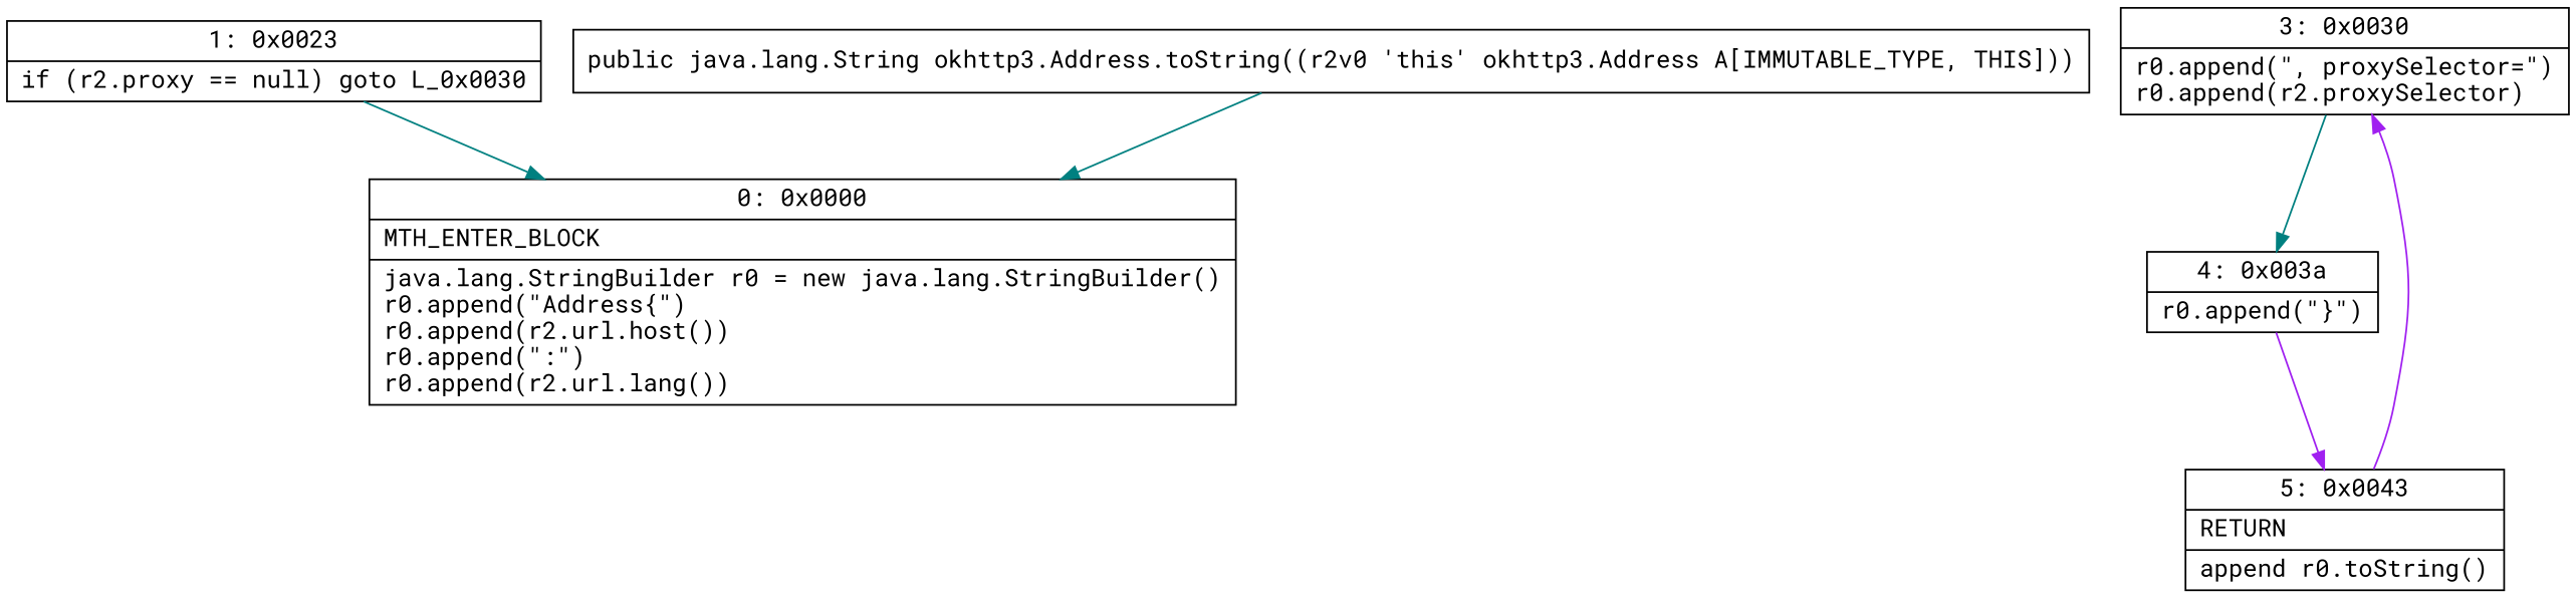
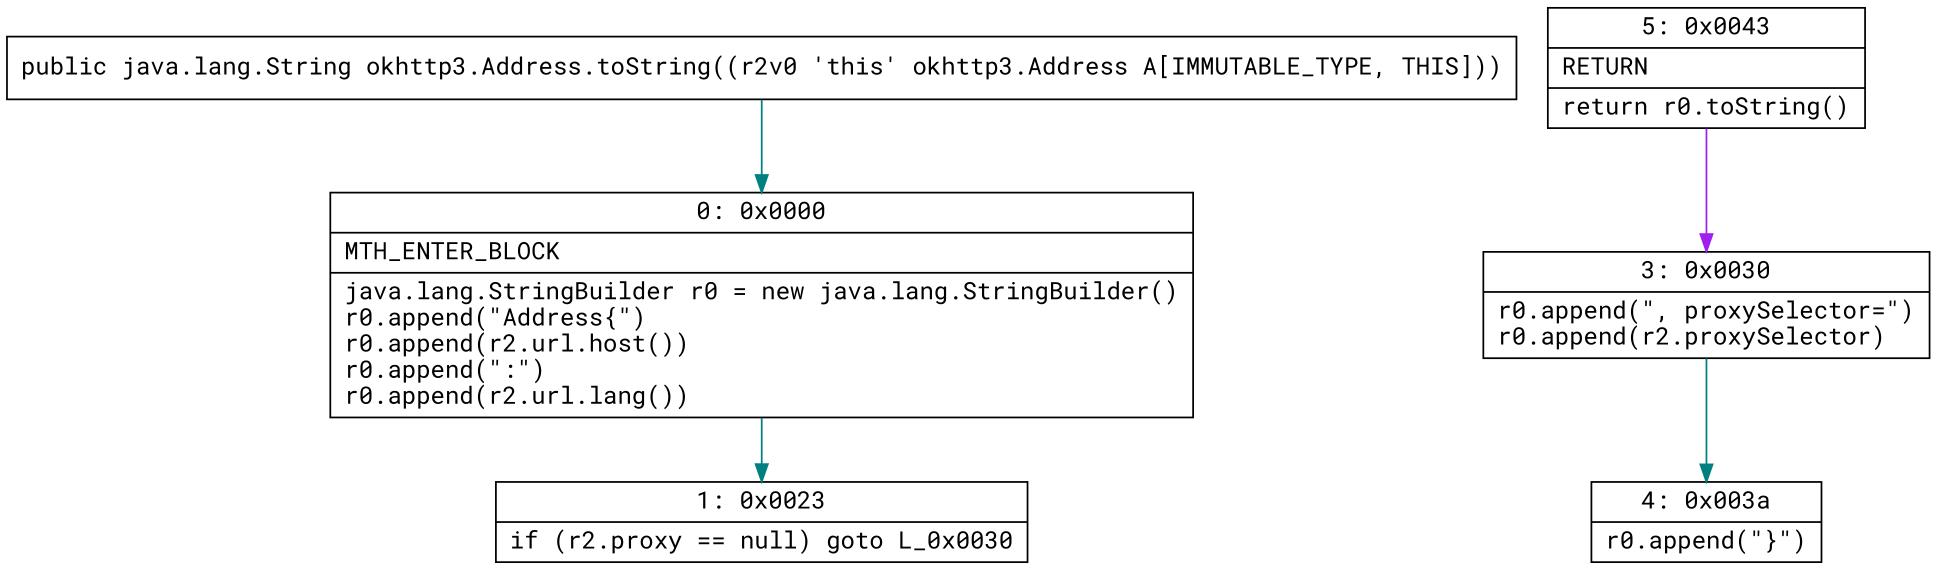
  digraph {
    fontname="Roboto Mono"
    node [fontname="Roboto Mono" shape=record]
    edge [color=teal fontname="Roboto Mono" style=solid]
    n1 [label="{0\:\ 0x0000|MTH_ENTER_BLOCK\l|java.lang.StringBuilder r0 = new java.lang.StringBuilder()\lr0.append(\"Address\{\")\lr0.append(r2.url.host())\lr0.append(\":\")\lr0.append(r2.url.lang())\l}"]
    n2 [label="{1\:\ 0x0023|if (r2.proxy == null) goto L_0x0030\l}"]
    n3 [label="{3\:\ 0x0030|r0.append(\", proxySelector=\")\lr0.append(r2.proxySelector)\l}"]
    n4 [label="{4\:\ 0x003a|r0.append(\"\}\")\l}"]
-   n5 [label="{5\:\ 0x0043|RETURN\l|append r0.toString()\l}"]
+   n5 [label="{5\:\ 0x0043|RETURN\l|return r0.toString()\l}"]
    n6 [label="{public java.lang.String okhttp3.Address.toString((r2v0 'this' okhttp3.Address A[IMMUTABLE_TYPE, THIS])) }"]
-   n2 -> n1
+   n1 -> n2
    n3 -> n4
-   n4 -> n5 [color=purple]
    n5 -> n3 [color=purple]
    n6 -> n1
  }
